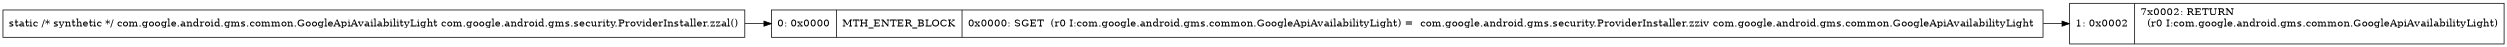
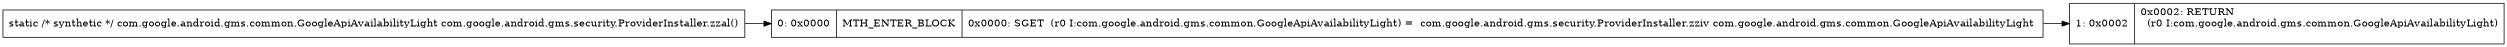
  digraph {
    rankdir=LR
    node [shape=record]
    n1 [label="{0\:\ 0x0000|MTH_ENTER_BLOCK\l|0x0000: SGET  (r0 I:com.google.android.gms.common.GoogleApiAvailabilityLight) =  com.google.android.gms.security.ProviderInstaller.zziv com.google.android.gms.common.GoogleApiAvailabilityLight \l}"]
-   n2 [label="{1\:\ 0x0002|7x0002: RETURN  \l  (r0 I:com.google.android.gms.common.GoogleApiAvailabilityLight)\l \l}"]
+   n2 [label="{1\:\ 0x0002|0x0002: RETURN  \l  (r0 I:com.google.android.gms.common.GoogleApiAvailabilityLight)\l \l}"]
    n3 [label="{static \/* synthetic *\/ com.google.android.gms.common.GoogleApiAvailabilityLight com.google.android.gms.security.ProviderInstaller.zzal() }"]
    n1 -> n2
    n3 -> n1
  }
